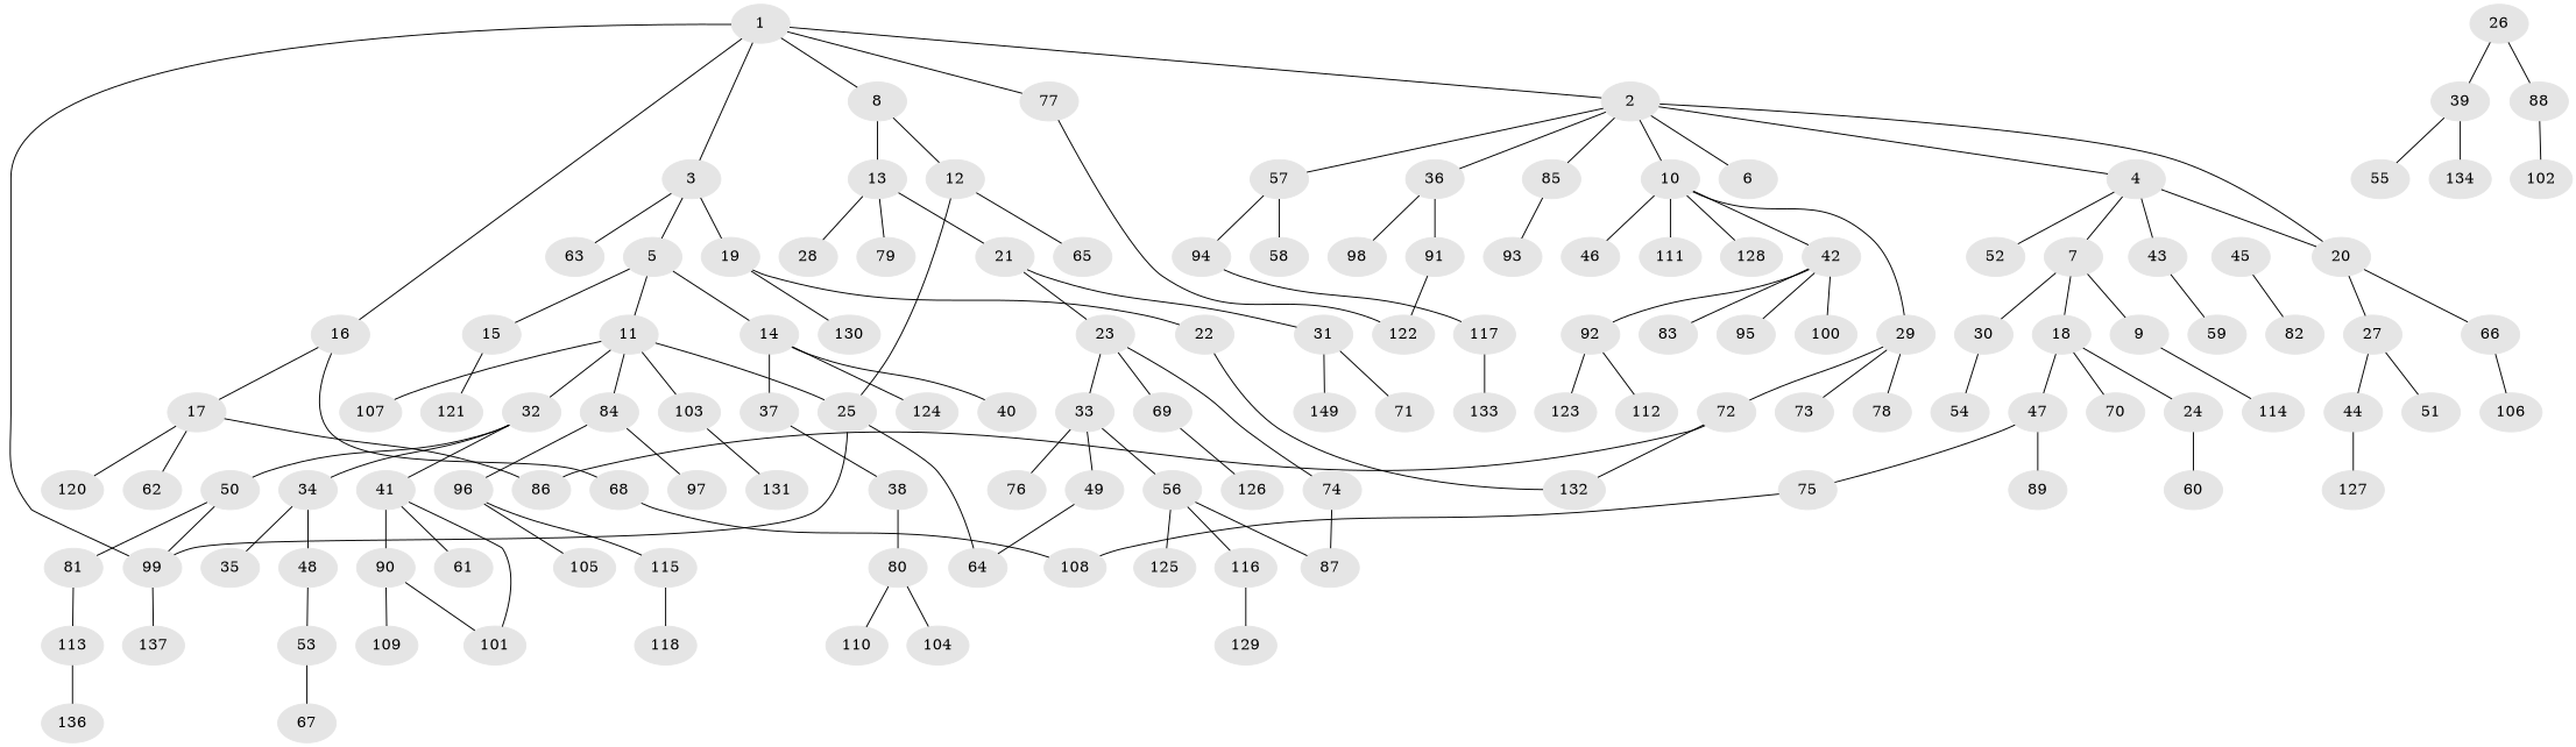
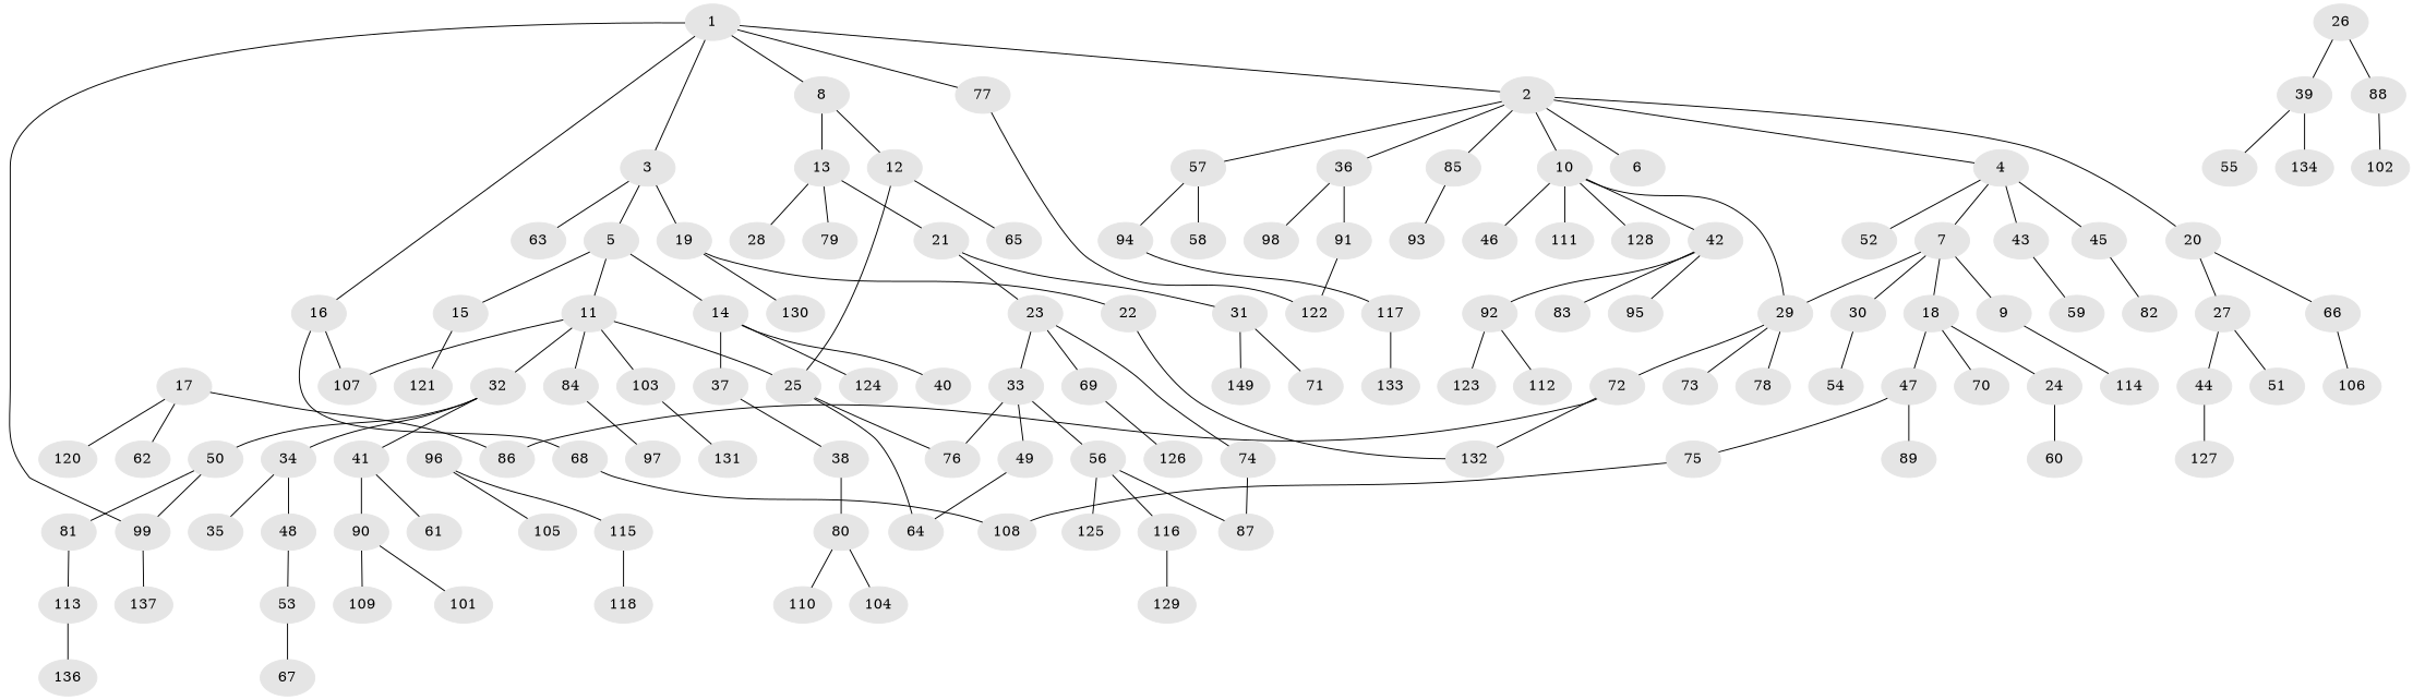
  graph {
    node [color=gray90 style=filled]
    1
    2
    3
    8
    16
    77
    99
    4
    6
    10
    20
    36
    57
    85
    5
    19
    63
    12
    13
    17
    68
    122
    137
    7
    43
    45
    52
    29
    42
    46
    111
    128
    27
    66
    91
    98
    58
    94
    93
    11
    14
    15
    22
    130
    9
    18
    30
    59
    82
    25
    32
    84
    103
    107
    37
    40
    124
    121
    114
    24
    47
    70
    72
    73
    78
    54
    65
    21
    28
    79
    83
    92
    95
-   100
    64
    76
    34
    41
    50
    96
    97
    131
    23
    31
    38
    62
    86
    120
    108
    60
    75
    89
    132
    44
    51
    106
    33
    69
    74
    71
    n101 [label=149]
    26
    39
    88
    49
    56
    126
    87
    55
    134
    102
    127
    35
    48
    61
    90
    101
    81
    116
    125
    53
    80
    104
    110
    109
    112
    123
    67
    113
    129
    117
    136
    105
    115
    133
    118
    1 -- 2
    1 -- 3
    1 -- 8
    1 -- 16
    1 -- 77
    1 -- 99
    2 -- 4
    2 -- 6
    2 -- 10
    2 -- 20
    2 -- 36
    2 -- 57
    2 -- 85
    3 -- 5
    3 -- 19
    3 -- 63
    8 -- 12
    8 -- 13
-   16 -- 17
+   16 -- 107
    16 -- 68
    77 -- 122
    99 -- 137
    4 -- 7
    4 -- 43
-   4 -- 20
+   4 -- 45
    4 -- 52
    10 -- 29
    10 -- 42
    10 -- 46
    10 -- 111
    10 -- 128
    20 -- 27
    20 -- 66
    36 -- 91
    36 -- 98
    57 -- 58
    57 -- 94
    85 -- 93
    5 -- 11
    5 -- 14
    5 -- 15
    19 -- 22
    19 -- 130
    12 -- 25
    12 -- 65
    13 -- 21
    13 -- 28
    13 -- 79
    17 -- 62
    17 -- 86
    17 -- 120
    68 -- 108
+   7 -- 29
    7 -- 9
    7 -- 18
    7 -- 30
    43 -- 59
    45 -- 82
    29 -- 72
    29 -- 73
    29 -- 78
    42 -- 83
    42 -- 92
    42 -- 95
-   42 -- 100
    27 -- 44
    27 -- 51
    66 -- 106
    91 -- 122
    94 -- 117
    11 -- 25
    11 -- 32
    11 -- 84
    11 -- 103
    11 -- 107
    14 -- 37
    14 -- 40
    14 -- 124
    15 -- 121
    22 -- 132
    9 -- 114
    18 -- 24
    18 -- 47
    18 -- 70
    30 -- 54
    25 -- 64
-   25 -- 99
+   25 -- 76
    32 -- 34
    32 -- 41
    32 -- 50
-   84 -- 96
    84 -- 97
    103 -- 131
    37 -- 38
    24 -- 60
    47 -- 75
    47 -- 89
    72 -- 86
    72 -- 132
    21 -- 23
    21 -- 31
    92 -- 112
    92 -- 123
    34 -- 35
    34 -- 48
    41 -- 61
    41 -- 90
-   41 -- 101
    50 -- 99
    50 -- 81
    96 -- 105
    96 -- 115
    23 -- 33
    23 -- 69
    23 -- 74
    31 -- 71
    31 -- n101
    38 -- 80
    75 -- 108
    44 -- 127
    33 -- 76
    33 -- 49
    33 -- 56
    69 -- 126
    74 -- 87
    26 -- 39
    26 -- 88
    39 -- 55
    39 -- 134
    88 -- 102
    49 -- 64
    56 -- 87
    56 -- 116
    56 -- 125
    48 -- 53
    90 -- 101
    90 -- 109
    81 -- 113
    116 -- 129
    53 -- 67
    80 -- 104
    80 -- 110
    113 -- 136
    117 -- 133
    115 -- 118
  }
